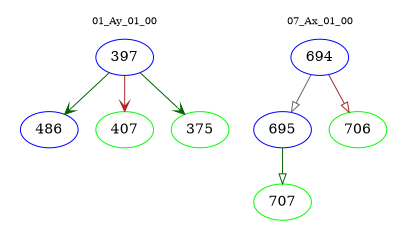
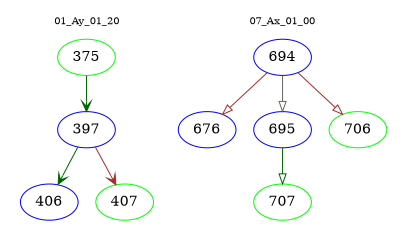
  digraph {
    node [color=blue]
    edge [arrowhead=onormal color=darkgreen]
    n1 [label=397]
-   n2 [label=486]
+   n2 [label=406]
    n3 [color=green label=407]
    n4 [color=green label=375]
    n5 [label=694]
+   n6 [label=676]
    n7 [label=695]
    n8 [color=green label=706]
    n9 [color=green label=707]
    subgraph cluster_1 {
      color=white
      fontsize=10
-     label="01_Ay_01_00"
+     label="01_Ay_01_20"
      n1
      n2
      n3
      n4
    }
    subgraph cluster_2 {
      color=white
      fontsize=10
      label="07_Ax_01_00"
      n5
+     n6
      n7
      n8
      n9
    }
    n1 -> n2 [arrowhead=vee]
    n1 -> n3 [arrowhead=vee color=brown]
-   n1 -> n4 [arrowhead=vee]
+   n4 -> n1 [arrowhead=vee]
+   n5 -> n6 [color=brown]
    n5 -> n7 [color=gray40]
    n5 -> n8 [color=brown]
    n7 -> n9
  }
